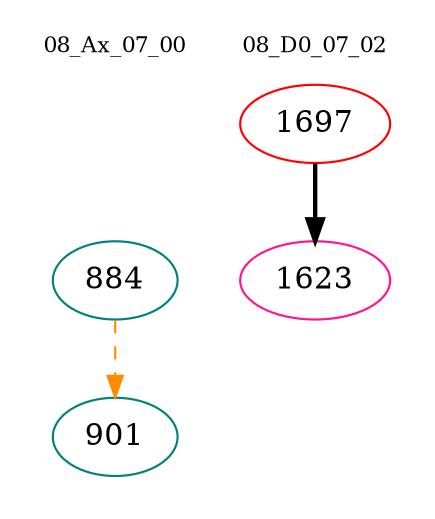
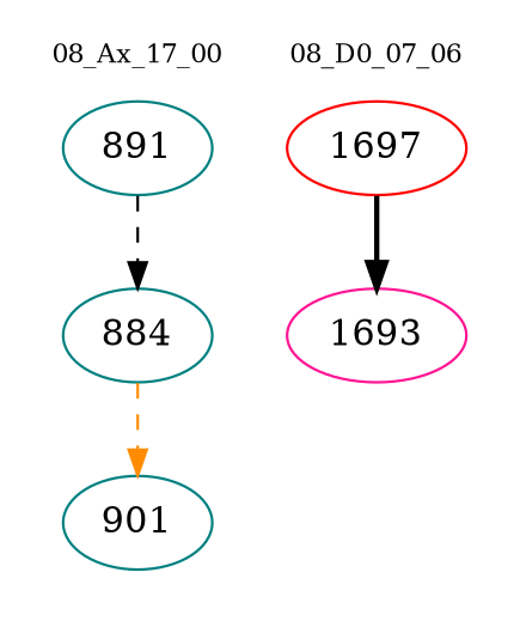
  digraph {
    node [color=teal]
    edge [color=black style=dashed]
+   n1 [label=891]
    n2 [label=884]
    n3 [label=901]
    n4 [color=red label=1697]
-   n5 [color=deeppink label=1623]
+   n5 [color=deeppink label=1693]
    subgraph cluster_1 {
      color=white
      fontsize=10
-     label="08_Ax_07_00"
+     label="08_Ax_17_00"
+     n1
      n2
      n3
    }
    subgraph cluster_2 {
      color=white
      fontsize=10
-     label="08_D0_07_02"
+     label="08_D0_07_06"
      n4
      n5
    }
+   n1 -> n2
    n2 -> n3 [color=darkorange]
    n4 -> n5 [style=bold]
  }
